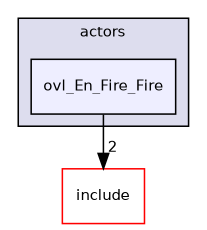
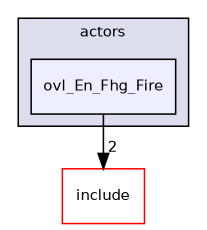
  digraph {
    compound=true
    node [fontname=Helvetica fontsize=10 shape=box style=filled]
-   n1 [fillcolor="#eeeeff" label=ovl_En_Fire_Fire pencolor=black]
+   n1 [fillcolor="#eeeeff" label=ovl_En_Fhg_Fire pencolor=black]
    n2 [color=red fillcolor=white label=include]
    subgraph cluster_1 {
      bgcolor="#ddddee"
      fontname=Helvetica
      fontsize=10
      label=actors
      pencolor=black
      n1
    }
    n1 -> n2 [headlabel=2 labeldistance=1.5 labelfontname=Helvetica labelfontsize=10]
  }
